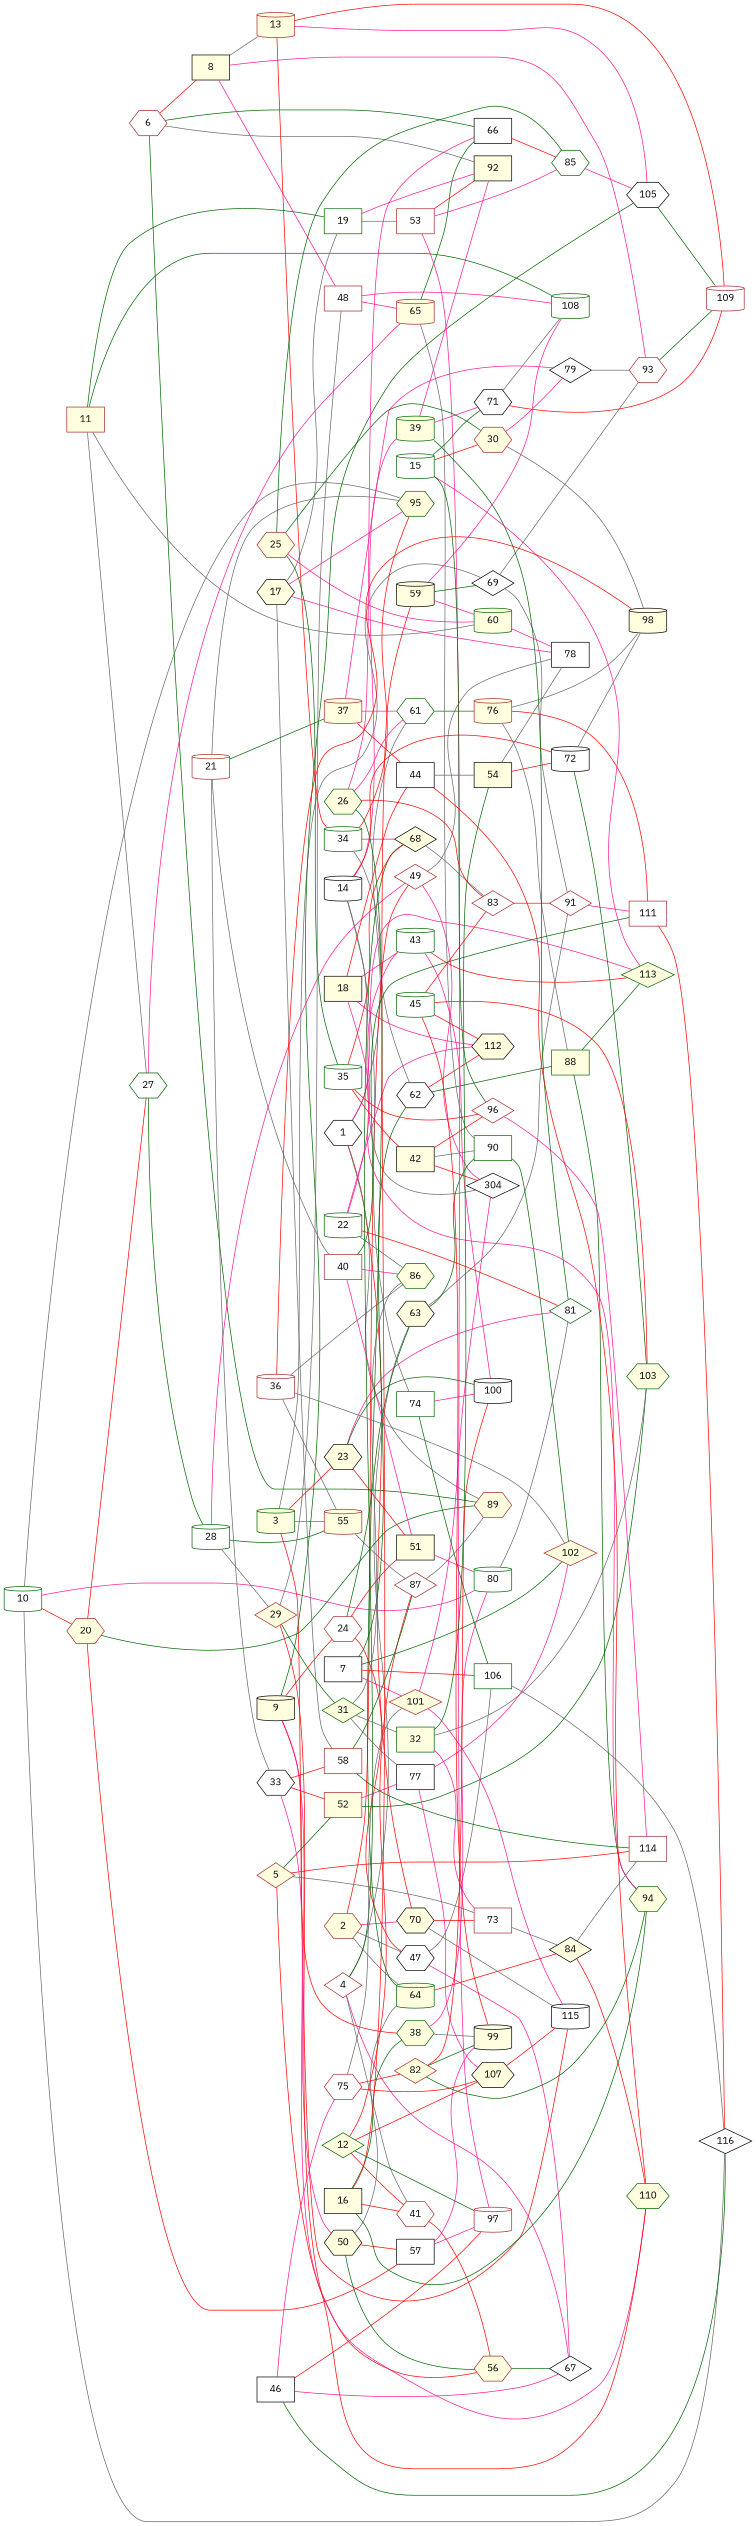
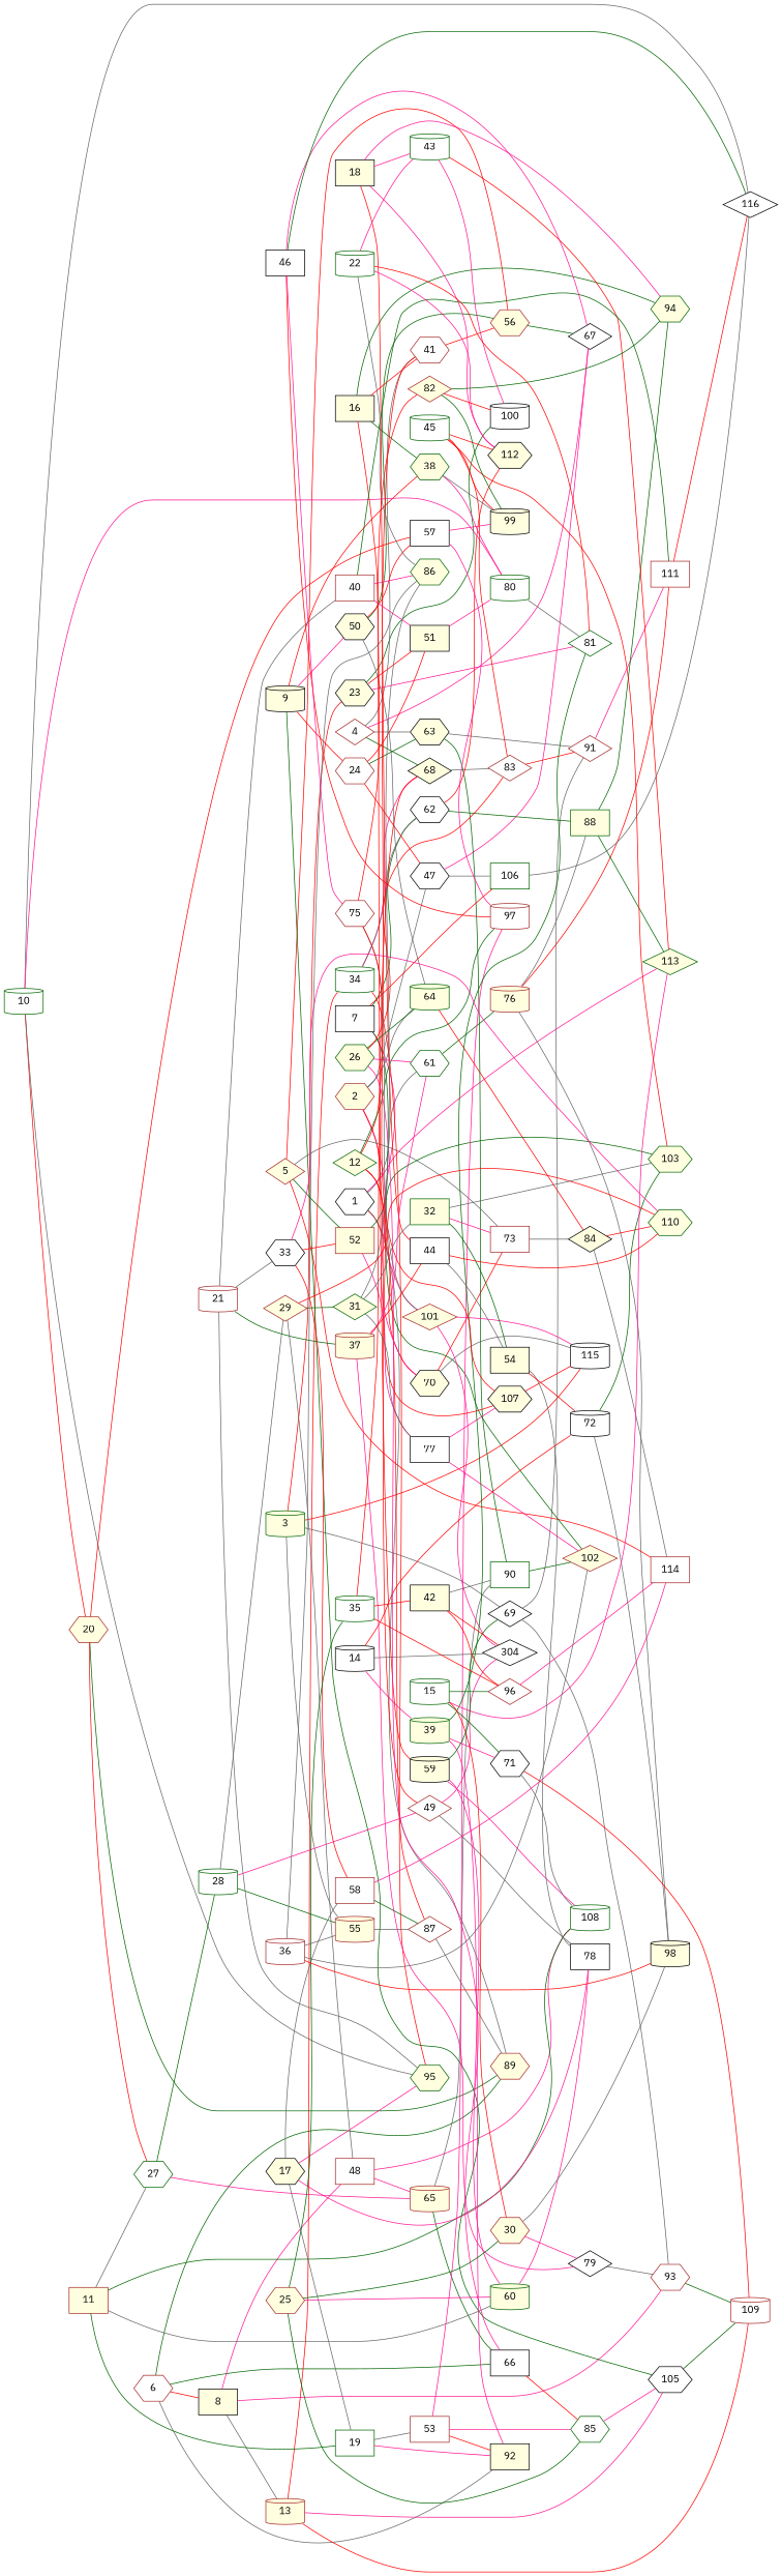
  graph {
    fontname="IBM Plex Sans"
    rankdir=LR
    node [color=black fillcolor=white fontname="IBM Plex Sans" shape=hexagon style=filled]
    edge [color=red fontname="IBM Plex Sans"]
    61 [color=darkgreen]
    1
    70 [fillcolor=lightyellow]
    89 [color=brown fillcolor=lightyellow]
    113 [color=darkgreen fillcolor=lightyellow shape=diamond]
    76 [color=brown fillcolor=lightyellow shape=cylinder]
    115 [shape=cylinder]
    73 [color=brown shape=box]
    2 [color=brown fillcolor=lightyellow]
    47
    49 [color=brown shape=diamond]
    64 [color=darkgreen fillcolor=lightyellow shape=cylinder]
    67 [shape=diamond]
    106 [color=darkgreen shape=box]
    n15 [label=304 shape=diamond]
    78 [shape=box]
    84 [fillcolor=lightyellow shape=diamond]
    3 [color=darkgreen fillcolor=lightyellow shape=cylinder]
    23 [fillcolor=lightyellow]
    55 [color=brown fillcolor=lightyellow shape=cylinder]
    69 [shape=diamond]
    81 [color=darkgreen shape=diamond]
    51 [fillcolor=lightyellow shape=box]
    100 [shape=cylinder]
    87 [color=brown shape=diamond]
    93 [color=brown]
    91 [color=brown shape=diamond]
    4 [color=brown shape=diamond]
    41 [color=brown]
    63 [fillcolor=lightyellow]
    68 [fillcolor=lightyellow shape=diamond]
    56 [color=brown fillcolor=lightyellow]
    90 [color=darkgreen shape=box]
    83 [color=brown shape=diamond]
    5 [color=brown fillcolor=lightyellow shape=diamond]
    52 [color=brown fillcolor=lightyellow shape=box]
    114 [color=brown shape=box]
    77 [shape=box]
    103 [color=darkgreen fillcolor=lightyellow]
    6 [color=brown]
    8 [fillcolor=lightyellow shape=box]
    66 [shape=box]
    92 [fillcolor=lightyellow shape=box]
    13 [color=brown fillcolor=lightyellow shape=cylinder]
    48 [color=brown shape=box]
    85 [color=darkgreen]
    7 [shape=box]
    62
    101 [color=brown fillcolor=lightyellow shape=diamond]
    102 [color=brown fillcolor=lightyellow shape=diamond]
    112 [fillcolor=lightyellow]
    88 [color=darkgreen fillcolor=lightyellow shape=box]
    116 [shape=diamond]
    105
    34 [color=darkgreen shape=cylinder]
    109 [color=brown shape=cylinder]
    108 [color=darkgreen shape=cylinder]
    65 [color=brown fillcolor=lightyellow shape=cylinder]
    9 [fillcolor=lightyellow shape=cylinder]
    24 [color=brown]
    38 [color=darkgreen fillcolor=lightyellow]
    50 [fillcolor=lightyellow]
    80 [color=darkgreen shape=cylinder]
    99 [fillcolor=lightyellow shape=cylinder]
    57 [shape=box]
    10 [color=darkgreen shape=cylinder]
    20 [color=brown fillcolor=lightyellow]
    95 [color=darkgreen fillcolor=lightyellow]
    27 [color=darkgreen]
    11 [color=brown fillcolor=lightyellow shape=box]
    19 [color=darkgreen shape=box]
    60 [color=darkgreen fillcolor=lightyellow shape=cylinder]
    53 [color=brown shape=box]
    28 [color=darkgreen shape=cylinder]
    12 [color=darkgreen fillcolor=lightyellow shape=diamond]
    97 [color=brown shape=cylinder]
    107 [fillcolor=lightyellow]
    14 [shape=cylinder]
    39 [color=darkgreen fillcolor=lightyellow shape=cylinder]
    72 [shape=cylinder]
-   74 [color=darkgreen shape=box]
    71
    98 [fillcolor=lightyellow shape=cylinder]
    15 [color=darkgreen shape=cylinder]
    30 [color=brown fillcolor=lightyellow]
    96 [color=brown shape=diamond]
    79 [shape=diamond]
    16 [fillcolor=lightyellow shape=box]
    59 [fillcolor=lightyellow shape=cylinder]
    94 [color=darkgreen fillcolor=lightyellow]
    17 [fillcolor=lightyellow]
    58 [color=brown shape=box]
    18 [fillcolor=lightyellow shape=box]
    43 [color=darkgreen shape=cylinder]
    44 [shape=box]
    110 [color=darkgreen fillcolor=lightyellow]
    54 [fillcolor=lightyellow shape=box]
    21 [color=brown shape=cylinder]
    33
    37 [color=brown fillcolor=lightyellow shape=cylinder]
    40 [color=brown shape=box]
    86 [color=darkgreen fillcolor=lightyellow]
    111 [color=brown shape=box]
    22 [color=darkgreen shape=cylinder]
    25 [color=brown fillcolor=lightyellow]
    35 [color=darkgreen shape=cylinder]
    42 [fillcolor=lightyellow shape=box]
    26 [color=darkgreen fillcolor=lightyellow]
    29 [color=brown fillcolor=lightyellow shape=diamond]
    31 [color=darkgreen fillcolor=lightyellow shape=diamond]
    32 [color=darkgreen fillcolor=lightyellow shape=box]
    36 [color=brown shape=cylinder]
    45 [color=darkgreen shape=cylinder]
    46 [shape=box]
    75 [color=brown]
    82 [color=brown fillcolor=lightyellow shape=diamond]
    61 -- 76 [color=darkgreen]
    1 -- 61 [color=gray40]
    1 -- 70
    1 -- 89 [color=gray40]
    1 -- 113 [color=deeppink]
    70 -- 115 [color=gray40]
    70 -- 73
    76 -- 88 [color=gray40]
    76 -- 98 [color=gray40]
    76 -- 111
    73 -- 84 [color=gray40]
    2 -- 70 [color=deeppink]
    2 -- 47 [color=gray40]
    2 -- 49
    2 -- 64 [color=gray40]
    47 -- 67 [color=deeppink]
    47 -- 106 [color=gray40]
    49 -- n15 [color=deeppink]
    49 -- 78 [color=gray40]
    64 -- 84
    106 -- 116 [color=gray40]
    84 -- 114 [color=gray40]
    84 -- 110
    3 -- 115
    3 -- 23
    3 -- 55 [color=gray40]
    3 -- 69 [color=gray40]
    23 -- 81 [color=deeppink]
    23 -- 51
    23 -- 100 [color=darkgreen]
    55 -- 87 [color=gray40]
    69 -- 93 [color=gray40]
    69 -- 91 [color=gray40]
    51 -- 80 [color=deeppink]
    87 -- 89 [color=gray40]
    93 -- 109 [color=darkgreen]
    91 -- 111 [color=deeppink]
    4 -- 67 [color=deeppink]
    4 -- 41 [color=gray40]
    4 -- 63 [color=gray40]
    4 -- 68 [color=darkgreen]
    41 -- 56
    63 -- 91 [color=gray40]
    63 -- 90 [color=darkgreen]
    68 -- 83 [color=gray40]
    56 -- 67 [color=darkgreen]
    90 -- 102 [color=darkgreen]
    83 -- 91
    5 -- 73 [color=gray40]
    5 -- 56
    5 -- 52 [color=darkgreen]
    5 -- 114
    52 -- 77 [color=deeppink]
    52 -- 103 [color=darkgreen]
    77 -- 102 [color=deeppink]
    77 -- 107 [color=deeppink]
    6 -- 89 [color=darkgreen]
    6 -- 8
    6 -- 66 [color=darkgreen]
    6 -- 92 [color=gray40]
    8 -- 93 [color=deeppink]
    8 -- 13 [color=gray40]
    8 -- 48 [color=deeppink]
    66 -- 85
    13 -- 105 [color=deeppink]
    13 -- 34
    13 -- 109
    48 -- 108 [color=deeppink]
    48 -- 65 [color=deeppink]
    85 -- 105 [color=deeppink]
    7 -- 106
    7 -- 62 [color=darkgreen]
    7 -- 101 [color=deeppink]
    7 -- 102 [color=darkgreen]
    62 -- 112
    62 -- 88 [color=darkgreen]
    101 -- 115 [color=deeppink]
    101 -- n15 [color=deeppink]
    88 -- 113 [color=darkgreen]
    88 -- 94 [color=darkgreen]
    105 -- 109 [color=darkgreen]
    34 -- 68 [color=deeppink]
    34 -- 62 [color=gray40]
    34 -- 95
    65 -- 90 [color=gray40]
    65 -- 66 [color=darkgreen]
    9 -- 105 [color=darkgreen]
    9 -- 24
    9 -- 38
    9 -- 50 [color=deeppink]
    24 -- 47
    24 -- 51
    24 -- 63 [color=darkgreen]
    38 -- 80 [color=deeppink]
    38 -- 99 [color=gray40]
    50 -- 64 [color=gray40]
    50 -- 56 [color=darkgreen]
    50 -- 57
    80 -- 81 [color=gray40]
    57 -- 99 [color=deeppink]
    57 -- 97 [color=deeppink]
    10 -- 116 [color=gray40]
    10 -- 80 [color=deeppink]
    10 -- 20
    10 -- 95 [color=gray40]
    20 -- 89 [color=darkgreen]
    20 -- 57
    20 -- 27
    27 -- 65 [color=deeppink]
    27 -- 28 [color=darkgreen]
    11 -- 108 [color=darkgreen]
    11 -- 27 [color=gray40]
    11 -- 19 [color=darkgreen]
    11 -- 60 [color=gray40]
    19 -- 92 [color=deeppink]
    19 -- 53 [color=gray40]
    60 -- 78 [color=deeppink]
    53 -- 92
    53 -- 85 [color=deeppink]
    53 -- 97 [color=deeppink]
    28 -- 49 [color=deeppink]
    28 -- 55 [color=darkgreen]
    28 -- 29 [color=gray40]
    12 -- 87
    12 -- 41
    12 -- 97 [color=darkgreen]
    12 -- 107
    107 -- 115
    14 -- n15 [color=gray40]
    14 -- 39 [color=deeppink]
    14 -- 72
-   14 -- 74 [color=gray40]
    39 -- 81 [color=darkgreen]
    39 -- 92 [color=deeppink]
    39 -- 71 [color=deeppink]
    72 -- 103 [color=darkgreen]
    72 -- 98 [color=gray40]
-   74 -- 106 [color=darkgreen]
-   74 -- 100 [color=deeppink]
    71 -- 109
    71 -- 108 [color=gray40]
    15 -- 113 [color=deeppink]
    15 -- 71 [color=darkgreen]
    15 -- 30
    15 -- 96 [color=darkgreen]
    30 -- 98 [color=gray40]
    30 -- 79 [color=deeppink]
    96 -- 114 [color=deeppink]
    79 -- 93 [color=gray40]
    16 -- 41
    16 -- 38 [color=darkgreen]
    16 -- 59
    16 -- 94 [color=darkgreen]
    59 -- 69 [color=darkgreen]
    59 -- 108 [color=deeppink]
    59 -- 60 [color=deeppink]
    17 -- 78 [color=deeppink]
    17 -- 95 [color=deeppink]
    17 -- 19 [color=gray40]
    17 -- 58 [color=gray40]
    58 -- 87 [color=darkgreen]
-   58 -- 114 [color=darkgreen]
+   58 -- 114 [color=deeppink]
    18 -- 112 [color=deeppink]
    18 -- 94 [color=deeppink]
    18 -- 43 [color=deeppink]
    18 -- 44
    43 -- 113
    43 -- 100 [color=deeppink]
    44 -- 110
    44 -- 54 [color=gray40]
    54 -- 78 [color=gray40]
    54 -- 72
    21 -- 95 [color=gray40]
    21 -- 33 [color=gray40]
    21 -- 37 [color=darkgreen]
    21 -- 40 [color=gray40]
    33 -- 52
    33 -- 58
    33 -- 110 [color=deeppink]
    37 -- 61 [color=deeppink]
    37 -- 79 [color=deeppink]
    37 -- 44
    40 -- 51 [color=deeppink]
    40 -- 86 [color=deeppink]
    40 -- 111 [color=darkgreen]
    111 -- 116
    22 -- 81
    22 -- 112 [color=deeppink]
    22 -- 43 [color=deeppink]
    22 -- 86 [color=gray40]
    25 -- 85 [color=darkgreen]
    25 -- 60 [color=deeppink]
    25 -- 30 [color=darkgreen]
    25 -- 35 [color=darkgreen]
    35 -- 68
    35 -- 96
    35 -- 42
    42 -- n15
    42 -- 90 [color=gray40]
    42 -- 96
    26 -- 61 [color=deeppink]
    26 -- 64 [color=darkgreen]
    26 -- 83
    26 -- 66 [color=deeppink]
    29 -- 48 [color=gray40]
    29 -- 110
    29 -- 31 [color=darkgreen]
    31 -- 77 [color=gray40]
    31 -- 86 [color=gray40]
    31 -- 32 [color=gray40]
    32 -- 73 [color=deeppink]
    32 -- 103 [color=gray40]
    32 -- 54 [color=darkgreen]
    36 -- 55 [color=gray40]
    36 -- 102 [color=gray40]
    36 -- 98
    36 -- 86 [color=gray40]
    45 -- 83
    45 -- 103
    45 -- 112
    45 -- 99
    46 -- 67 [color=deeppink]
    46 -- 116 [color=darkgreen]
    46 -- 97
    46 -- 75 [color=deeppink]
    75 -- 101 [color=gray40]
    75 -- 107
    75 -- 82
    82 -- 100
    82 -- 99 [color=darkgreen]
    82 -- 94 [color=darkgreen]
  }
